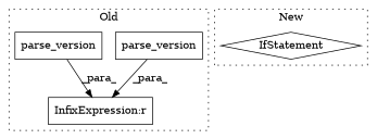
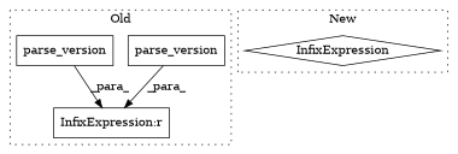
  digraph {
    node [a=32 l="14,1" shape=box]
    n1 [label=parse_version s="16551,16579"]
    n2 [a=27 l=4 label="InfixExpression:r" s=16580]
    n3 [label=parse_version s="16584,16606"]
-   n4 [a=25 l="4,2" label=IfStatement s="16280,16311" shape=diamond]
+   n4 [a=25 l="4,2" label=InfixExpression s="16280,16311" shape=diamond]
    subgraph cluster_1 {
      label=Old
      style=dotted
      n1
      n2
      n3
    }
    subgraph cluster_2 {
      label=New
      style=dotted
      n4
    }
    n1 -> n2 [label=_para_]
    n3 -> n2 [label=_para_]
  }
